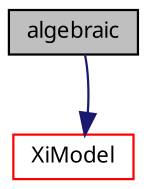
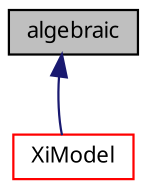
  digraph {
    fontname="Noto Sans"
    node [fontname="Noto Sans" fontsize=10 shape=record]
    n1 [color=black fillcolor=grey75 fontcolor=black height=0.2 label=algebraic style=filled width=0.4]
    n2 [color=red height=0.2 label=XiModel width=0.4]
-   n2 -> n1 [color=midnightblue dir=back fontname="Noto Sans" fontsize=10 labelfontname=Helvetica labelfontsize=10 style=solid]
+   n1 -> n2 [color=midnightblue dir=back fontname="Noto Sans" fontsize=10 labelfontname=Helvetica labelfontsize=10 style=solid]
  }
